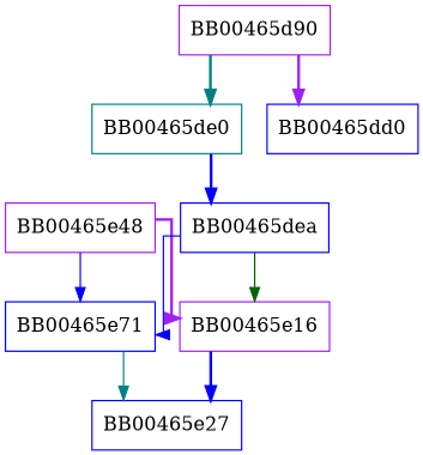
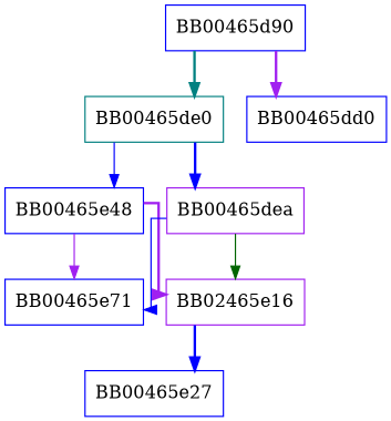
  digraph {
    splines=ortho
    node [color=blue shape=box]
    edge [color=blue style=bold]
-   BB00465d90 [color=purple]
+   BB00465d90
    BB00465de0 [color=teal]
    BB00465dd0
-   BB00465e48 [color=purple]
-   BB00465dea
+   BB00465e48
+   BB00465dea [color=purple]
    BB00465e71
-   BB00465e16 [color=purple]
+   BB00465e16 [color=purple label=BB02465e16]
    BB00465e27
    BB00465d90 -> BB00465de0 [color=teal]
    BB00465d90 -> BB00465dd0 [color=purple]
+   BB00465de0 -> BB00465e48 [style=solid]
    BB00465de0 -> BB00465dea
-   BB00465e48 -> BB00465e71 [style=solid]
+   BB00465e48 -> BB00465e71 [color=purple style=solid]
    BB00465e48 -> BB00465e16 [color=purple]
    BB00465dea -> BB00465e71 [style=solid]
    BB00465dea -> BB00465e16 [color=darkgreen style=solid]
-   BB00465e71 -> BB00465e27 [color=teal style=solid]
    BB00465e16 -> BB00465e27
  }
